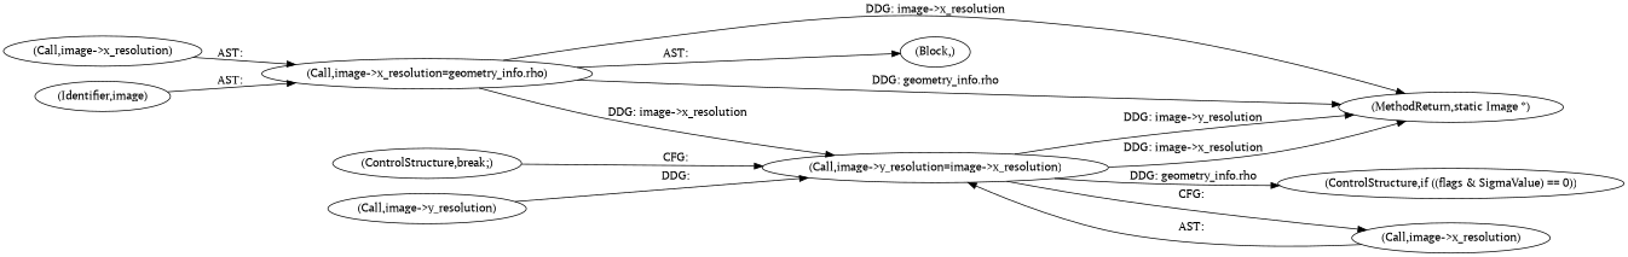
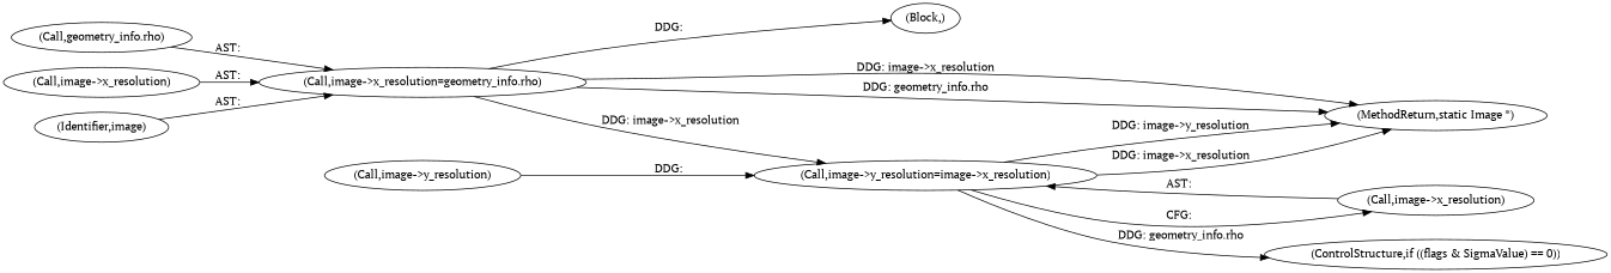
  digraph {
    fontname="PT Serif"
    rankdir=LR
    node [fontname="PT Serif"]
    edge [fontname="PT Serif"]
    n1 [label="(Call,image->y_resolution=image->x_resolution)"]
    n2 [label="(MethodReturn,static Image *)"]
    n3 [label="(ControlStructure,if ((flags & SigmaValue) == 0))"]
    n4 [label="(Call,image->x_resolution)"]
    n5 [label="(Call,image->x_resolution=geometry_info.rho)"]
    n6 [label="(Block,)"]
+   n7 [label="(Call,geometry_info.rho)"]
    n8 [label="(Call,image->x_resolution)"]
-   n9 [label="(ControlStructure,break;)"]
    n10 [label="(Identifier,image)"]
    n11 [label="(Call,image->y_resolution)"]
    n1 -> n2 [label="DDG: image->y_resolution"]
    n1 -> n2 [label="DDG: image->x_resolution"]
    n1 -> n3 [label="DDG: geometry_info.rho"]
    n1 -> n4 [label="CFG: "]
    n4 -> n1 [label="AST: "]
    n5 -> n1 [label="DDG: image->x_resolution"]
    n5 -> n2 [label="DDG: geometry_info.rho"]
    n5 -> n2 [label="DDG: image->x_resolution"]
-   n5 -> n6 [label="AST: "]
+   n5 -> n6 [label="DDG: "]
+   n7 -> n5 [label="AST: "]
    n8 -> n5 [label="AST: "]
-   n9 -> n1 [label="CFG: "]
    n10 -> n5 [label="AST: "]
    n11 -> n1 [label="DDG: "]
  }
